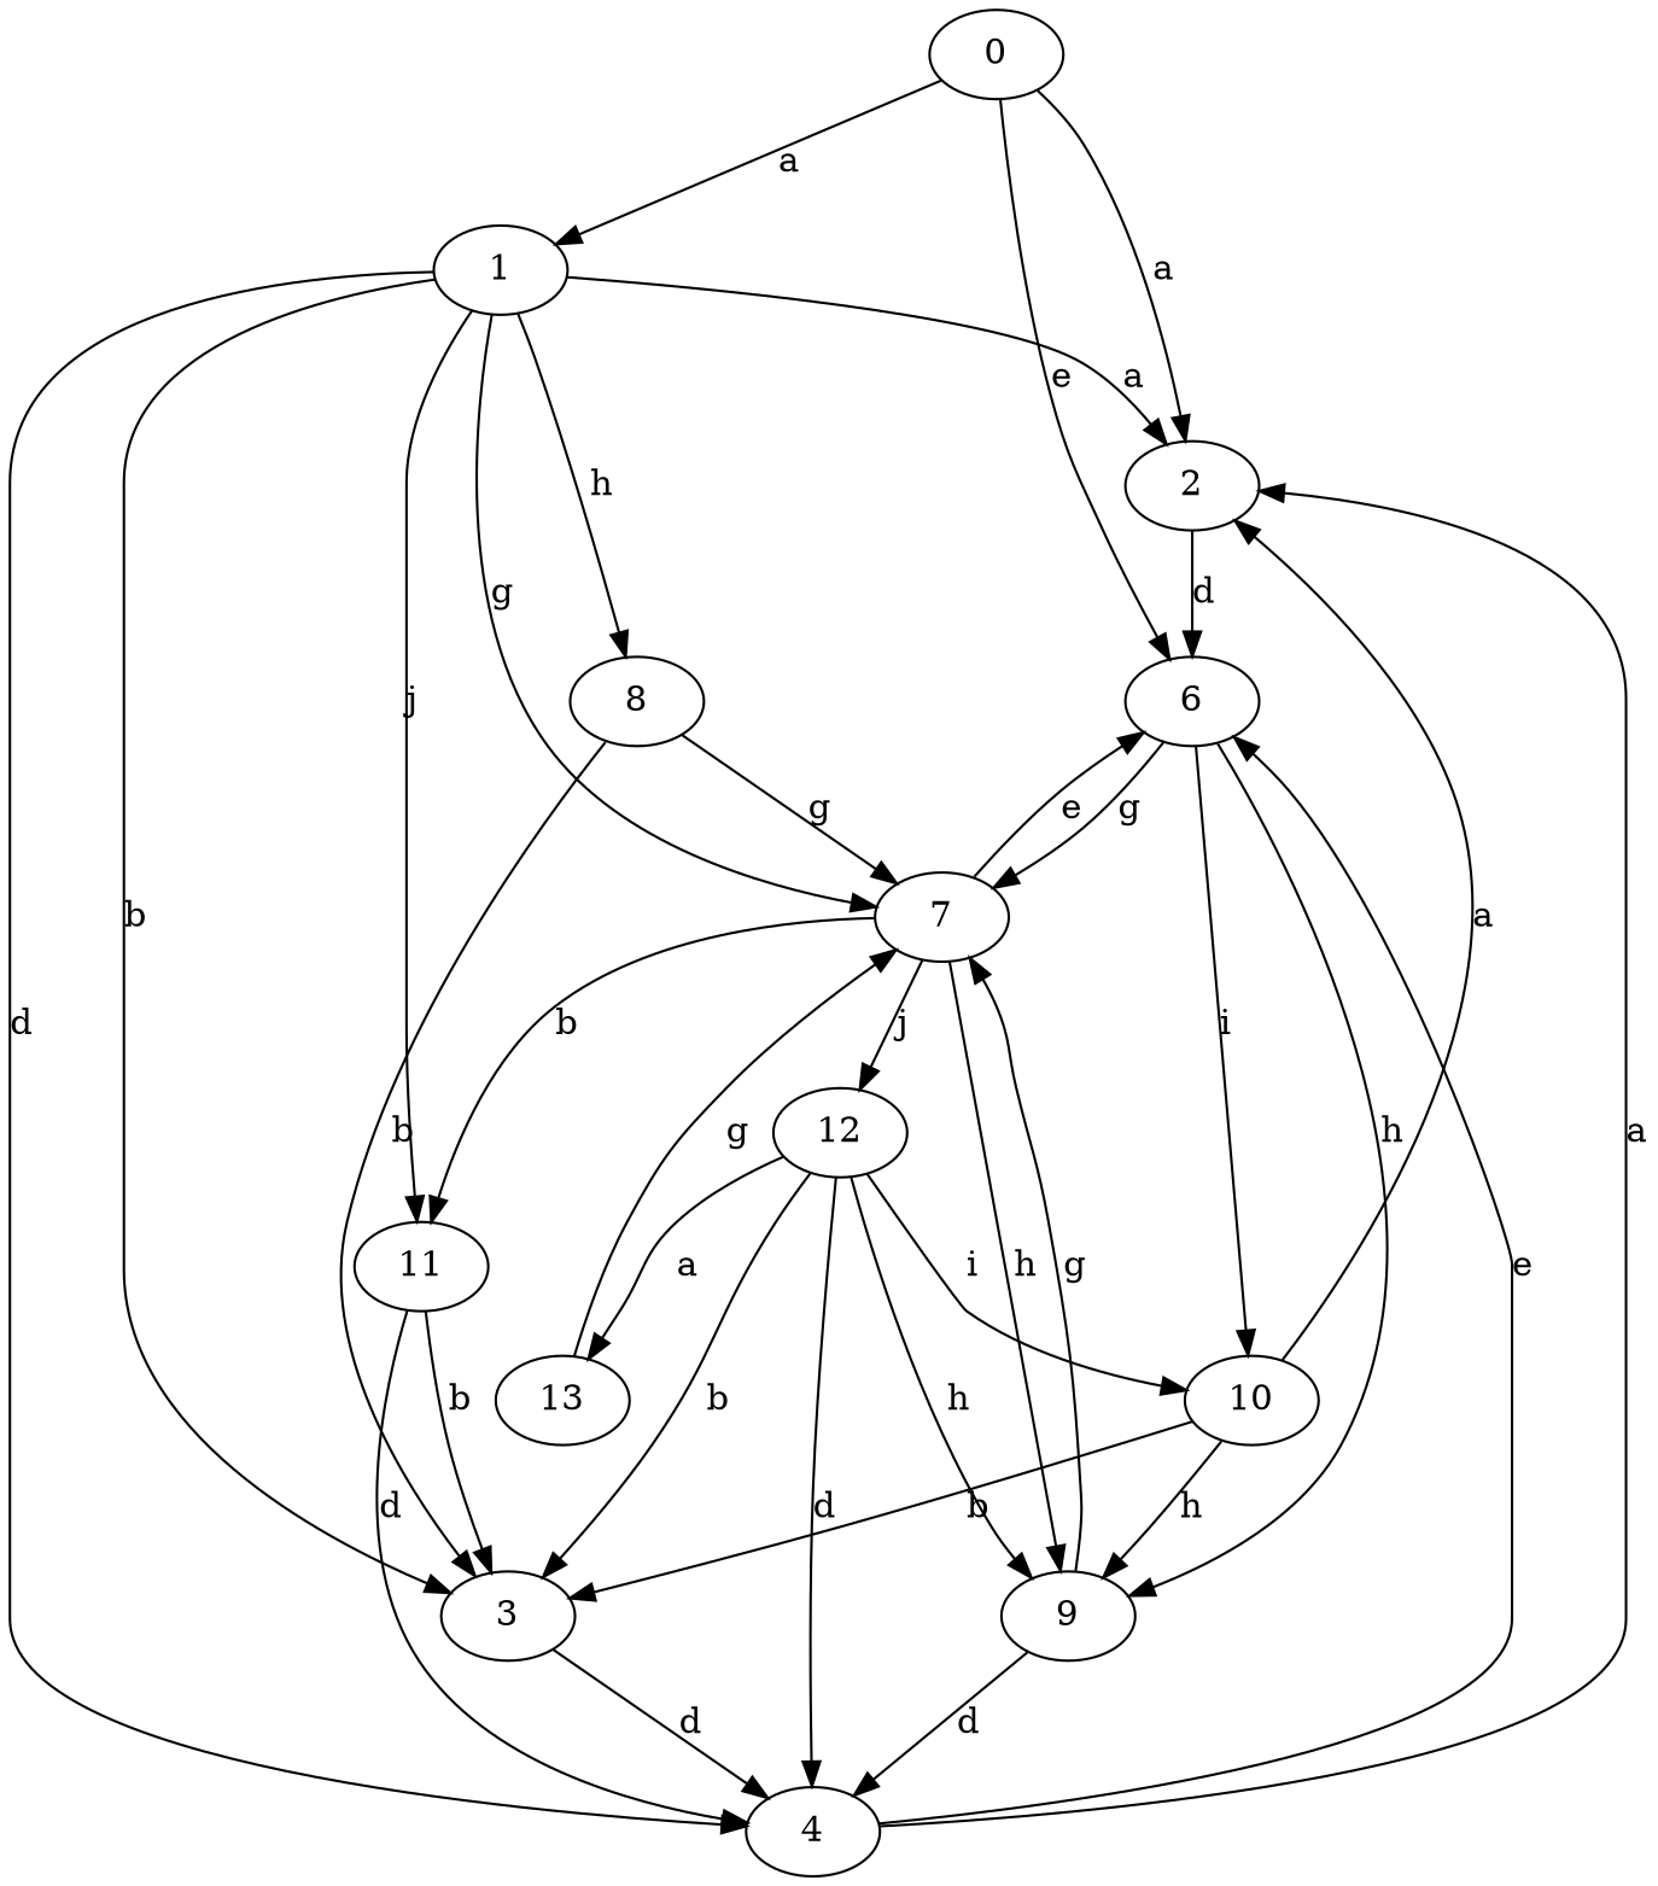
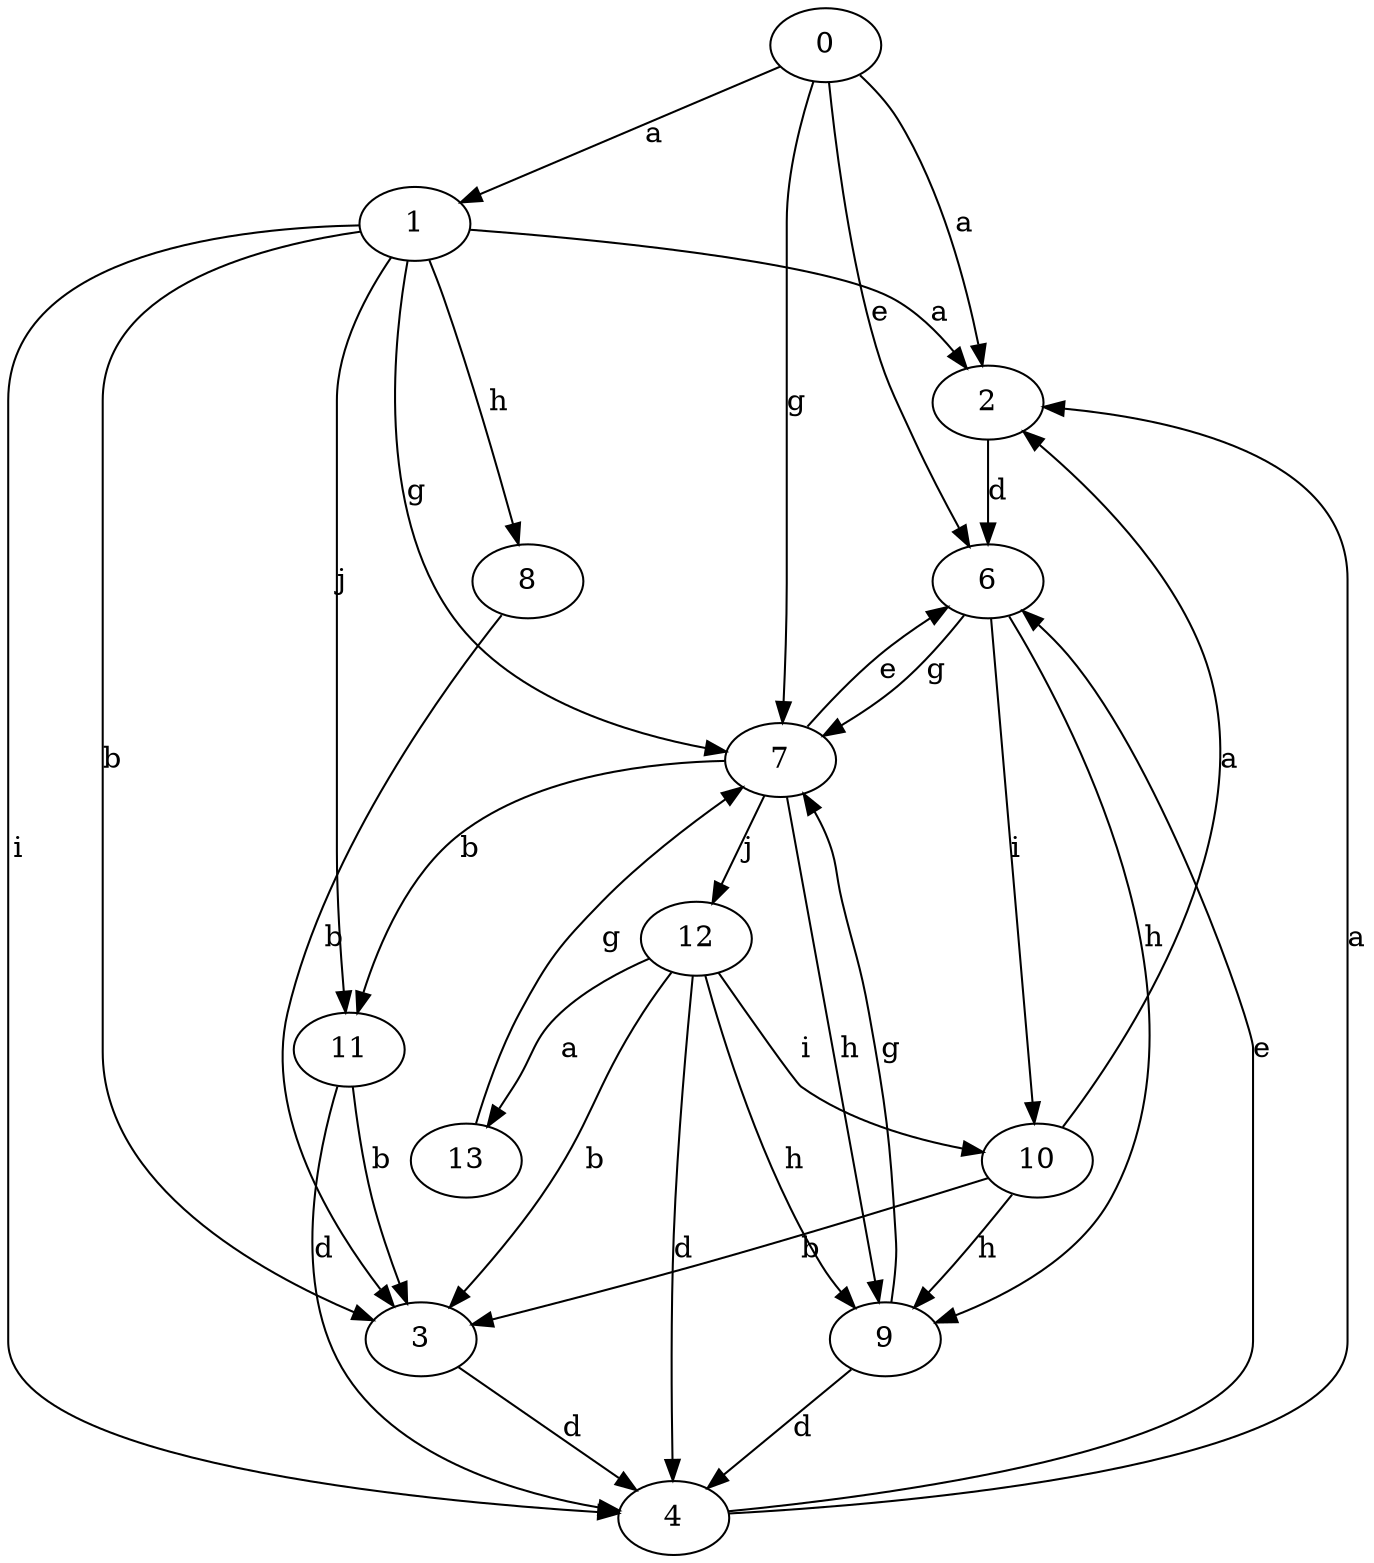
  strict digraph {
    1
    2
    3
    4
    7
    8
    11
    6
    9
    12
    10
    0
    13
    1 -> 2 [label=a]
    1 -> 3 [label=b]
-   1 -> 4 [label=d]
+   1 -> 4 [label=i]
    1 -> 7 [label=g]
    1 -> 8 [label=h]
    1 -> 11 [label=j]
    2 -> 6 [label=d]
    3 -> 4 [label=d]
    4 -> 2 [label=a]
    4 -> 6 [label=e]
    7 -> 11 [label=b]
    7 -> 6 [label=e]
    7 -> 9 [label=h]
    7 -> 12 [label=j]
    8 -> 3 [label=b]
    11 -> 3 [label=b]
    11 -> 4 [label=d]
    6 -> 7 [label=g]
    6 -> 9 [label=h]
    6 -> 10 [label=i]
    9 -> 4 [label=d]
    9 -> 7 [label=g]
    12 -> 3 [label=b]
    12 -> 4 [label=d]
    12 -> 9 [label=h]
    12 -> 10 [label=i]
    12 -> 13 [label=a]
    10 -> 2 [label=a]
    10 -> 3 [label=b]
    10 -> 9 [label=h]
    0 -> 1 [label=a]
    0 -> 2 [label=a]
-   8 -> 7 [label=g]
+   0 -> 7 [label=g]
    0 -> 6 [label=e]
    13 -> 7 [label=g]
  }
